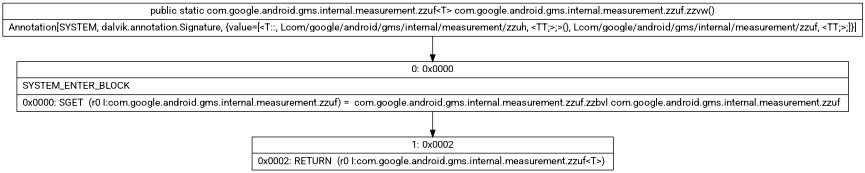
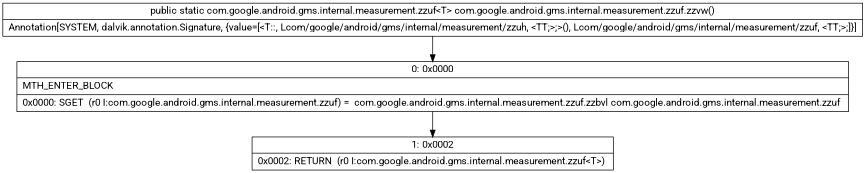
  digraph {
    fontname=Roboto
    node [shape=record fontname=Roboto]
    edge [fontname=Roboto]
-   n1 [label="{0\:\ 0x0000|SYSTEM_ENTER_BLOCK\l|0x0000: SGET  (r0 I:com.google.android.gms.internal.measurement.zzuf) =  com.google.android.gms.internal.measurement.zzuf.zzbvl com.google.android.gms.internal.measurement.zzuf \l}"]
+   n1 [label="{0\:\ 0x0000|MTH_ENTER_BLOCK\l|0x0000: SGET  (r0 I:com.google.android.gms.internal.measurement.zzuf) =  com.google.android.gms.internal.measurement.zzuf.zzbvl com.google.android.gms.internal.measurement.zzuf \l}"]
    n2 [label="{1\:\ 0x0002|0x0002: RETURN  (r0 I:com.google.android.gms.internal.measurement.zzuf\<T\>) \l}"]
    n3 [label="{public static com.google.android.gms.internal.measurement.zzuf\<T\> com.google.android.gms.internal.measurement.zzuf.zzvw()  | Annotation[SYSTEM, dalvik.annotation.Signature, \{value=[\<T::, Lcom\/google\/android\/gms\/internal\/measurement\/zzuh, \<TT;\>;\>(), Lcom\/google\/android\/gms\/internal\/measurement\/zzuf, \<TT;\>;]\}]\l}"]
    n1 -> n2
    n3 -> n1
  }
